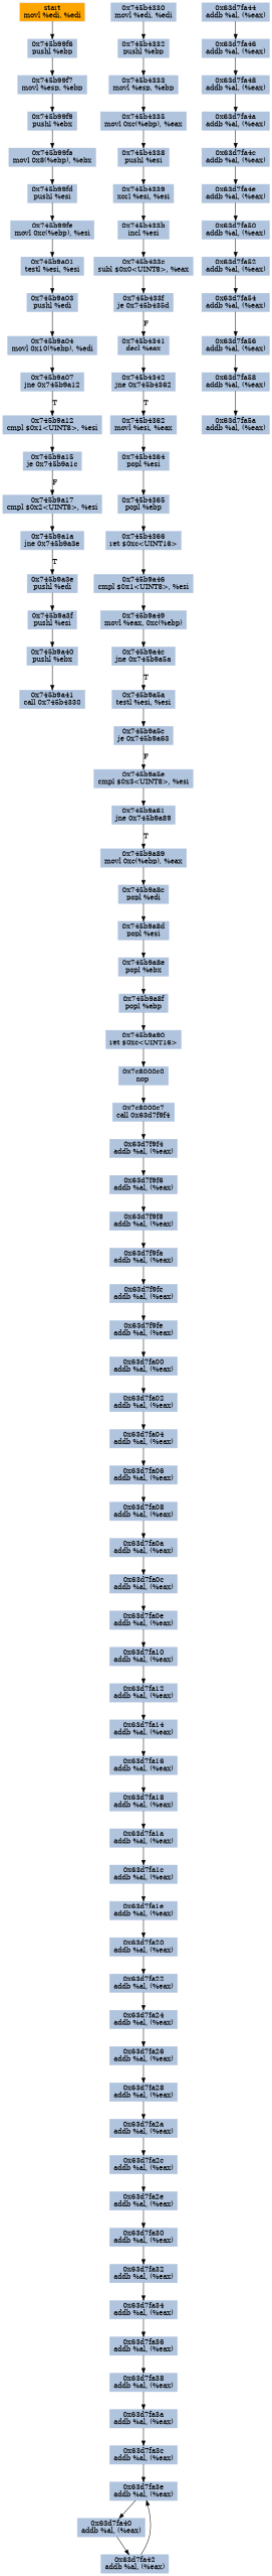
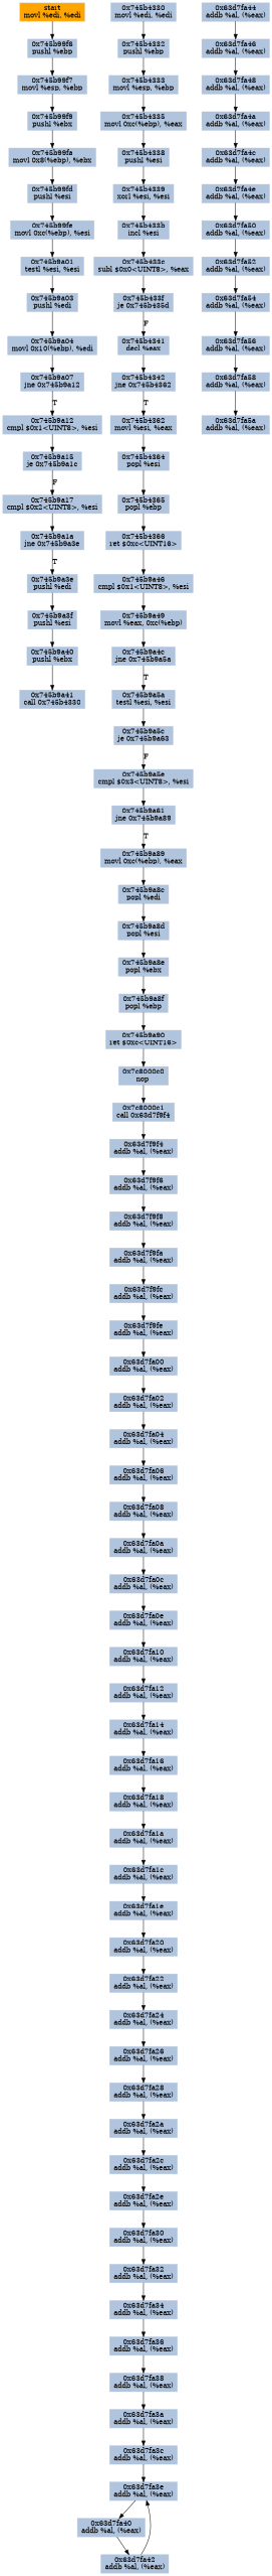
  digraph {
    node [color=lightsteelblue fillcolor=lightsteelblue shape=rectangle style=filled]
    edge [color="#000000"]
    n1 [color=lightgrey fillcolor=orange label="start\nmovl %edi, %edi"]
    n2 [label="0x745b99f6\npushl %ebp"]
    n3 [label="0x745b99f7\nmovl %esp, %ebp"]
    n4 [label="0x745b99f9\npushl %ebx"]
    n5 [label="0x745b99fa\nmovl 0x8(%ebp), %ebx"]
    n6 [label="0x745b99fd\npushl %esi"]
    n7 [label="0x745b99fe\nmovl 0xc(%ebp), %esi"]
    n8 [label="0x745b9a01\ntestl %esi, %esi"]
    n9 [label="0x745b9a03\npushl %edi"]
    n10 [label="0x745b9a04\nmovl 0x10(%ebp), %edi"]
    n11 [label="0x745b9a07\njne 0x745b9a12"]
    n12 [label="0x745b9a12\ncmpl $0x1<UINT8>, %esi"]
    n13 [label="0x745b9a15\nje 0x745b9a1c"]
    n14 [label="0x745b9a17\ncmpl $0x2<UINT8>, %esi"]
    n15 [label="0x745b9a1a\njne 0x745b9a3e"]
    n16 [label="0x745b9a3e\npushl %edi"]
    n17 [label="0x745b9a3f\npushl %esi"]
    n18 [label="0x745b9a40\npushl %ebx"]
    n19 [label="0x745b9a41\ncall 0x745b4330"]
    n20 [label="0x745b4330\nmovl %edi, %edi"]
    n21 [label="0x745b4332\npushl %ebp"]
    n22 [label="0x745b4333\nmovl %esp, %ebp"]
    n23 [label="0x745b4335\nmovl 0xc(%ebp), %eax"]
    n24 [label="0x745b4338\npushl %esi"]
    n25 [label="0x745b4339\nxorl %esi, %esi"]
    n26 [label="0x745b433b\nincl %esi"]
    n27 [label="0x745b433c\nsubl $0x0<UINT8>, %eax"]
    n28 [label="0x745b433f\nje 0x745b435d"]
    n29 [label="0x745b4341\ndecl %eax"]
    n30 [label="0x745b4342\njne 0x745b4362"]
    n31 [label="0x745b4362\nmovl %esi, %eax"]
    n32 [label="0x745b4364\npopl %esi"]
    n33 [label="0x745b4365\npopl %ebp"]
    n34 [label="0x745b4366\nret $0xc<UINT16>"]
    n35 [label="0x745b9a46\ncmpl $0x1<UINT8>, %esi"]
    n36 [label="0x745b9a49\nmovl %eax, 0xc(%ebp)"]
    n37 [label="0x745b9a4c\njne 0x745b9a5a"]
    n38 [label="0x745b9a5a\ntestl %esi, %esi"]
    n39 [label="0x745b9a5c\nje 0x745b9a63"]
    n40 [label="0x745b9a5e\ncmpl $0x3<UINT8>, %esi"]
    n41 [label="0x745b9a61\njne 0x745b9a89"]
    n42 [label="0x745b9a89\nmovl 0xc(%ebp), %eax"]
    n43 [label="0x745b9a8c\npopl %edi"]
    n44 [label="0x745b9a8d\npopl %esi"]
    n45 [label="0x745b9a8e\npopl %ebx"]
    n46 [label="0x745b9a8f\npopl %ebp"]
    n47 [label="0x745b9a90\nret $0xc<UINT16>"]
    n48 [label="0x7c8000c0\nnop "]
-   n49 [label="0x7c8000c7\ncall 0x63d7f9f4"]
+   n49 [label="0x7c8000c1\ncall 0x63d7f9f4"]
    n50 [label="0x63d7f9f4\naddb %al, (%eax)"]
    n51 [label="0x63d7f9f6\naddb %al, (%eax)"]
    n52 [label="0x63d7f9f8\naddb %al, (%eax)"]
    n53 [label="0x63d7f9fa\naddb %al, (%eax)"]
    n54 [label="0x63d7f9fc\naddb %al, (%eax)"]
    n55 [label="0x63d7f9fe\naddb %al, (%eax)"]
    n56 [label="0x63d7fa00\naddb %al, (%eax)"]
    n57 [label="0x63d7fa02\naddb %al, (%eax)"]
    n58 [label="0x63d7fa04\naddb %al, (%eax)"]
    n59 [label="0x63d7fa06\naddb %al, (%eax)"]
    n60 [label="0x63d7fa08\naddb %al, (%eax)"]
    n61 [label="0x63d7fa0a\naddb %al, (%eax)"]
    n62 [label="0x63d7fa0c\naddb %al, (%eax)"]
    n63 [label="0x63d7fa0e\naddb %al, (%eax)"]
    n64 [label="0x63d7fa10\naddb %al, (%eax)"]
    n65 [label="0x63d7fa12\naddb %al, (%eax)"]
    n66 [label="0x63d7fa14\naddb %al, (%eax)"]
    n67 [label="0x63d7fa16\naddb %al, (%eax)"]
    n68 [label="0x63d7fa18\naddb %al, (%eax)"]
    n69 [label="0x63d7fa1a\naddb %al, (%eax)"]
    n70 [label="0x63d7fa1c\naddb %al, (%eax)"]
    n71 [label="0x63d7fa1e\naddb %al, (%eax)"]
    n72 [label="0x63d7fa20\naddb %al, (%eax)"]
    n73 [label="0x63d7fa22\naddb %al, (%eax)"]
    n74 [label="0x63d7fa24\naddb %al, (%eax)"]
    n75 [label="0x63d7fa26\naddb %al, (%eax)"]
    n76 [label="0x63d7fa28\naddb %al, (%eax)"]
    n77 [label="0x63d7fa2a\naddb %al, (%eax)"]
    n78 [label="0x63d7fa2c\naddb %al, (%eax)"]
    n79 [label="0x63d7fa2e\naddb %al, (%eax)"]
    n80 [label="0x63d7fa30\naddb %al, (%eax)"]
    n81 [label="0x63d7fa32\naddb %al, (%eax)"]
    n82 [label="0x63d7fa34\naddb %al, (%eax)"]
    n83 [label="0x63d7fa36\naddb %al, (%eax)"]
    n84 [label="0x63d7fa38\naddb %al, (%eax)"]
    n85 [label="0x63d7fa3a\naddb %al, (%eax)"]
    n86 [label="0x63d7fa3c\naddb %al, (%eax)"]
    n87 [label="0x63d7fa3e\naddb %al, (%eax)"]
    n88 [label="0x63d7fa40\naddb %al, (%eax)"]
    n89 [label="0x63d7fa42\naddb %al, (%eax)"]
    n90 [label="0x63d7fa44\naddb %al, (%eax)"]
    n91 [label="0x63d7fa46\naddb %al, (%eax)"]
    n92 [label="0x63d7fa48\naddb %al, (%eax)"]
    n93 [label="0x63d7fa4a\naddb %al, (%eax)"]
    n94 [label="0x63d7fa4c\naddb %al, (%eax)"]
    n95 [label="0x63d7fa4e\naddb %al, (%eax)"]
    n96 [label="0x63d7fa50\naddb %al, (%eax)"]
    n97 [label="0x63d7fa52\naddb %al, (%eax)"]
    n98 [label="0x63d7fa54\naddb %al, (%eax)"]
    n99 [label="0x63d7fa56\naddb %al, (%eax)"]
    n100 [label="0x63d7fa58\naddb %al, (%eax)"]
    n101 [label="0x63d7fa5a\naddb %al, (%eax)"]
    n1 -> n2
    n2 -> n3
    n3 -> n4
    n4 -> n5
    n5 -> n6
    n6 -> n7
    n7 -> n8
    n8 -> n9
    n9 -> n10
    n10 -> n11
    n11 -> n12 [label=T]
    n12 -> n13
    n13 -> n14 [label=F]
    n14 -> n15
    n15 -> n16 [label=T]
    n16 -> n17
    n17 -> n18
    n18 -> n19
    n20 -> n21
    n21 -> n22
    n22 -> n23
    n23 -> n24
    n24 -> n25
    n25 -> n26
    n26 -> n27
    n27 -> n28
    n28 -> n29 [label=F]
    n29 -> n30
    n30 -> n31 [label=T]
    n31 -> n32
    n32 -> n33
    n33 -> n34
    n34 -> n35
    n35 -> n36
    n36 -> n37
    n37 -> n38 [label=T]
    n38 -> n39
    n39 -> n40 [label=F]
    n40 -> n41
    n41 -> n42 [label=T]
    n42 -> n43
    n43 -> n44
    n44 -> n45
    n45 -> n46
    n46 -> n47
    n47 -> n48
    n48 -> n49
    n49 -> n50
    n50 -> n51
    n51 -> n52
    n52 -> n53
    n53 -> n54
    n54 -> n55
    n55 -> n56
    n56 -> n57
    n57 -> n58
    n58 -> n59
    n59 -> n60
    n60 -> n61
    n61 -> n62
    n62 -> n63
    n63 -> n64
    n64 -> n65
    n65 -> n66
    n66 -> n67
    n67 -> n68
    n68 -> n69
    n69 -> n70
    n70 -> n71
    n71 -> n72
    n72 -> n73
    n73 -> n74
    n74 -> n75
    n75 -> n76
    n76 -> n77
    n77 -> n78
    n78 -> n79
    n79 -> n80
    n80 -> n81
    n81 -> n82
    n82 -> n83
    n83 -> n84
    n84 -> n85
    n85 -> n86
    n86 -> n87
    n87 -> n88
    n88 -> n89
    n89 -> n87
    n90 -> n91
    n91 -> n92
    n92 -> n93
    n93 -> n94
    n94 -> n95
    n95 -> n96
    n96 -> n97
    n97 -> n98
    n98 -> n99
    n99 -> n100
    n100 -> n101
  }
